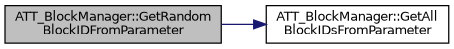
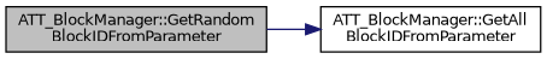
  digraph {
    rankdir=LR
    node [color=black fontname=Helvetica fontsize=10 shape=record style=filled]
    n1 [fillcolor=grey75 fontcolor=black height=0.2 label="ATT_BlockManager::GetRandom\lBlockIDFromParameter" width=0.4]
-   n2 [fillcolor=white height=0.2 label="ATT_BlockManager::GetAll\lBlockIDsFromParameter" width=0.4]
+   n2 [fillcolor=white height=0.2 label="ATT_BlockManager::GetAll\lBlockIDFromParameter" width=0.4]
    n1 -> n2 [color=midnightblue fontname=Helvetica fontsize=10 labelfontname=Helvetica labelfontsize=10 style=solid]
  }
